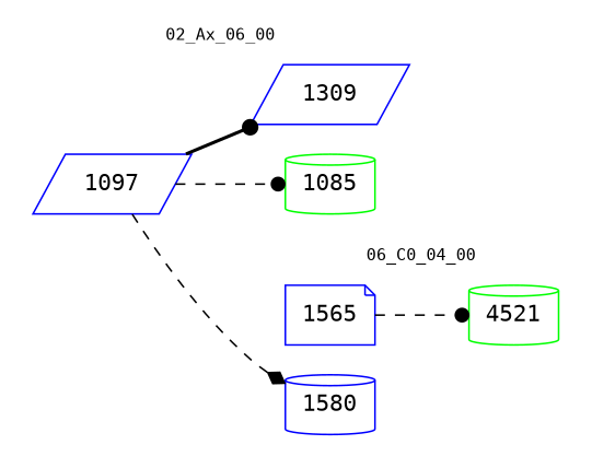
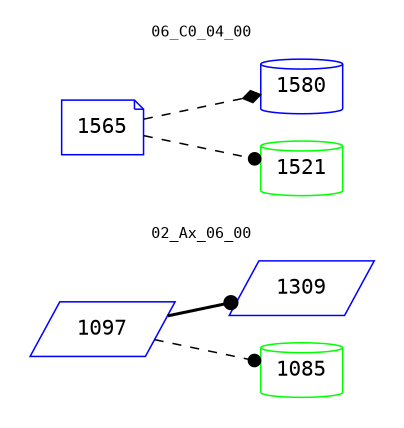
  digraph {
    fontname="DejaVu Sans Mono"
    rankdir=LR
    node [color=blue fontname="DejaVu Sans Mono" shape=cylinder]
    edge [arrowhead=dot color=black fontname="DejaVu Sans Mono" style=dashed]
    n1 [label=1097 shape=parallelogram]
    n2 [color=green label=1085]
    n3 [label=1309 shape=parallelogram]
    n4 [label=1565 shape=note]
-   n5 [color=green label=4521]
+   n5 [color=green label=1521]
    n6 [label=1580]
    subgraph cluster_1 {
      color=white
      fontsize=10
      label="02_Ax_06_00"
      n1
      n2
      n3
    }
    subgraph cluster_2 {
      color=white
      fontsize=10
      label="06_C0_04_00"
      n4
      n5
      n6
    }
    n1 -> n2
    n1 -> n3 [style=bold]
    n4 -> n5
-   n1 -> n6 [arrowhead=diamond]
+   n4 -> n6 [arrowhead=diamond]
  }
